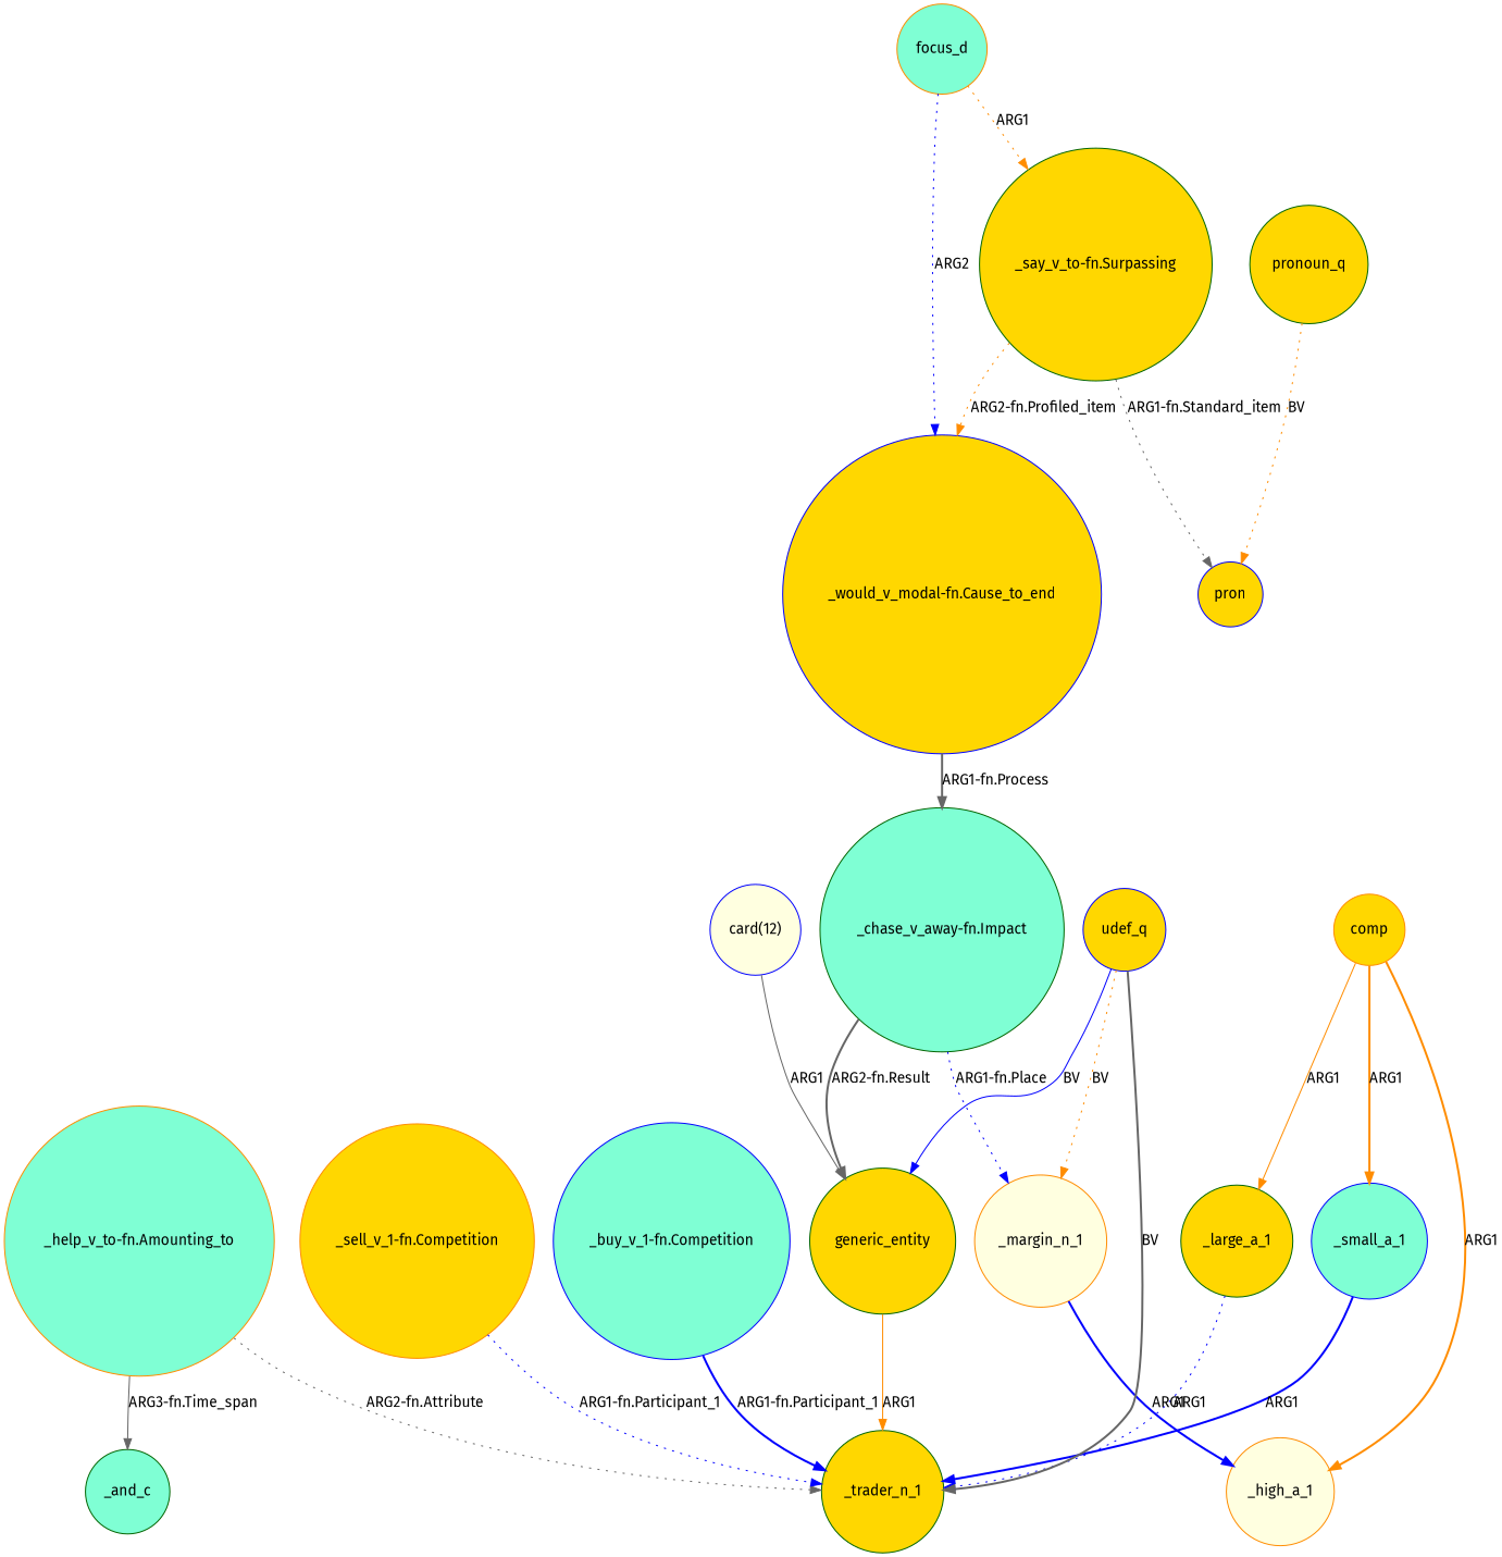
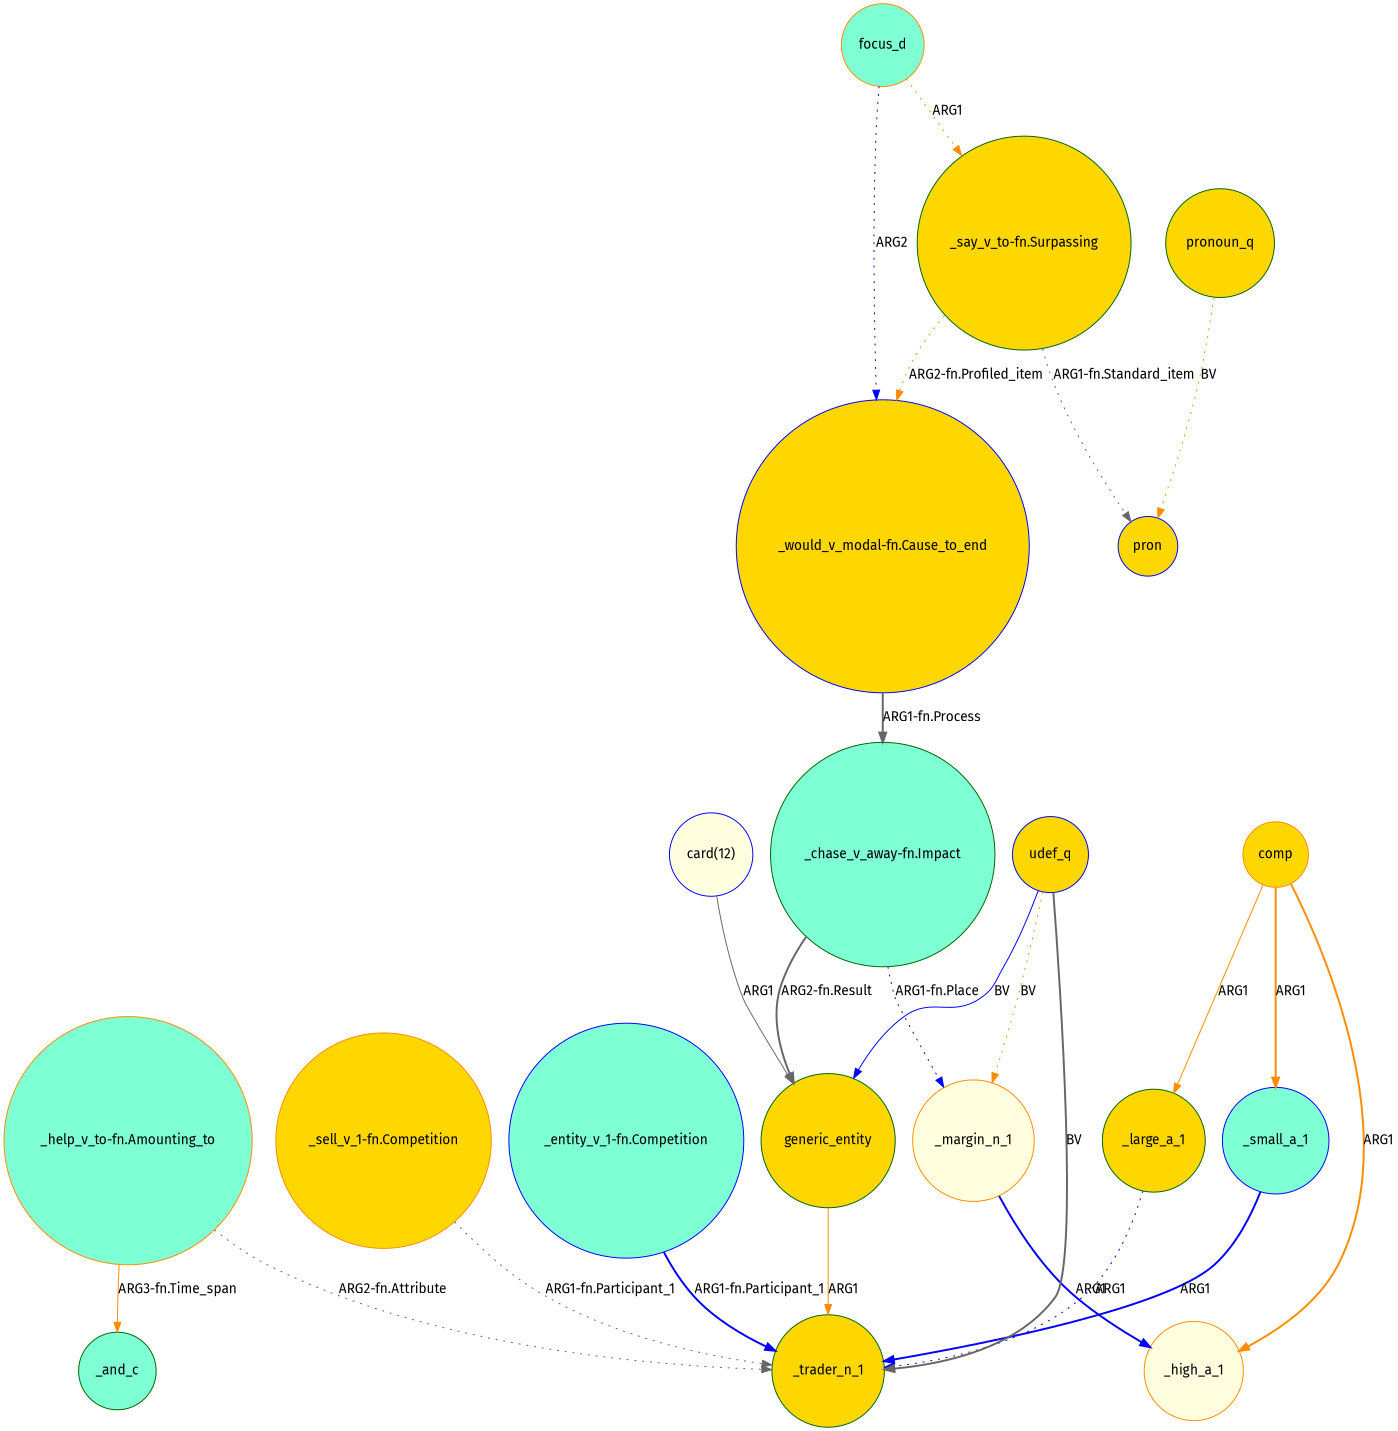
  digraph {
    fontname="Fira Sans"
    node [color=darkgreen fillcolor=gold fontname="Fira Sans" shape=circle style=filled]
    edge [color=darkorange fontname="Fira Sans" style=dotted]
    "_help_v_to-fn.Amounting_to" [color=darkorange fillcolor=aquamarine]
    _trader_n_1
    _and_c [fillcolor=aquamarine]
    comp [color=darkorange]
    _large_a_1
    _small_a_1 [color=blue fillcolor=aquamarine]
    _high_a_1 [color=darkorange fillcolor=lightyellow]
    "_would_v_modal-fn.Cause_to_end" [color=blue]
    "_chase_v_away-fn.Impact" [fillcolor=aquamarine]
    _margin_n_1 [color=darkorange fillcolor=lightyellow]
    generic_entity
    focus_d [color=darkorange fillcolor=aquamarine]
    "_say_v_to-fn.Surpassing"
    pron [color=blue]
    udef_q [color=blue]
    "_sell_v_1-fn.Competition" [color=darkorange]
    pronoun_q
-   "_buy_v_1-fn.Competition" [color=blue fillcolor=aquamarine]
+   "_buy_v_1-fn.Competition" [color=blue fillcolor=aquamarine label="_entity_v_1-fn.Competition"]
    "card(12)" [color=blue fillcolor=lightyellow]
    "_help_v_to-fn.Amounting_to" -> _trader_n_1 [color=gray40 label="ARG2-fn.Attribute"]
-   "_help_v_to-fn.Amounting_to" -> _and_c [color=gray40 label="ARG3-fn.Time_span" style=solid]
+   "_help_v_to-fn.Amounting_to" -> _and_c [label="ARG3-fn.Time_span" style=solid]
    comp -> _large_a_1 [label=ARG1 style=solid]
    comp -> _small_a_1 [label=ARG1 style=bold]
    comp -> _high_a_1 [label=ARG1 style=bold]
    _large_a_1 -> _trader_n_1 [color=blue label=ARG1]
    _small_a_1 -> _trader_n_1 [color=blue label=ARG1 style=bold]
    "_would_v_modal-fn.Cause_to_end" -> "_chase_v_away-fn.Impact" [color=gray40 label="ARG1-fn.Process" style=bold]
    "_chase_v_away-fn.Impact" -> _margin_n_1 [color=blue label="ARG1-fn.Place"]
    "_chase_v_away-fn.Impact" -> generic_entity [color=gray40 label="ARG2-fn.Result" style=bold]
    _margin_n_1 -> _high_a_1 [color=blue label=ARG1 style=bold]
    generic_entity -> _trader_n_1 [label=ARG1 style=solid]
    focus_d -> "_would_v_modal-fn.Cause_to_end" [color=blue label=ARG2]
    focus_d -> "_say_v_to-fn.Surpassing" [label=ARG1]
    "_say_v_to-fn.Surpassing" -> "_would_v_modal-fn.Cause_to_end" [label="ARG2-fn.Profiled_item"]
    "_say_v_to-fn.Surpassing" -> pron [color=gray40 label="ARG1-fn.Standard_item"]
    udef_q -> _trader_n_1 [color=gray40 label=BV style=bold]
    udef_q -> _margin_n_1 [label=BV]
    udef_q -> generic_entity [color=blue label=BV style=solid]
-   "_sell_v_1-fn.Competition" -> _trader_n_1 [color=blue label="ARG1-fn.Participant_1"]
+   "_sell_v_1-fn.Competition" -> _trader_n_1 [color=gray40 label="ARG1-fn.Participant_1"]
    pronoun_q -> pron [label=BV]
    "_buy_v_1-fn.Competition" -> _trader_n_1 [color=blue label="ARG1-fn.Participant_1" style=bold]
    "card(12)" -> generic_entity [color=gray40 label=ARG1 style=solid]
  }
